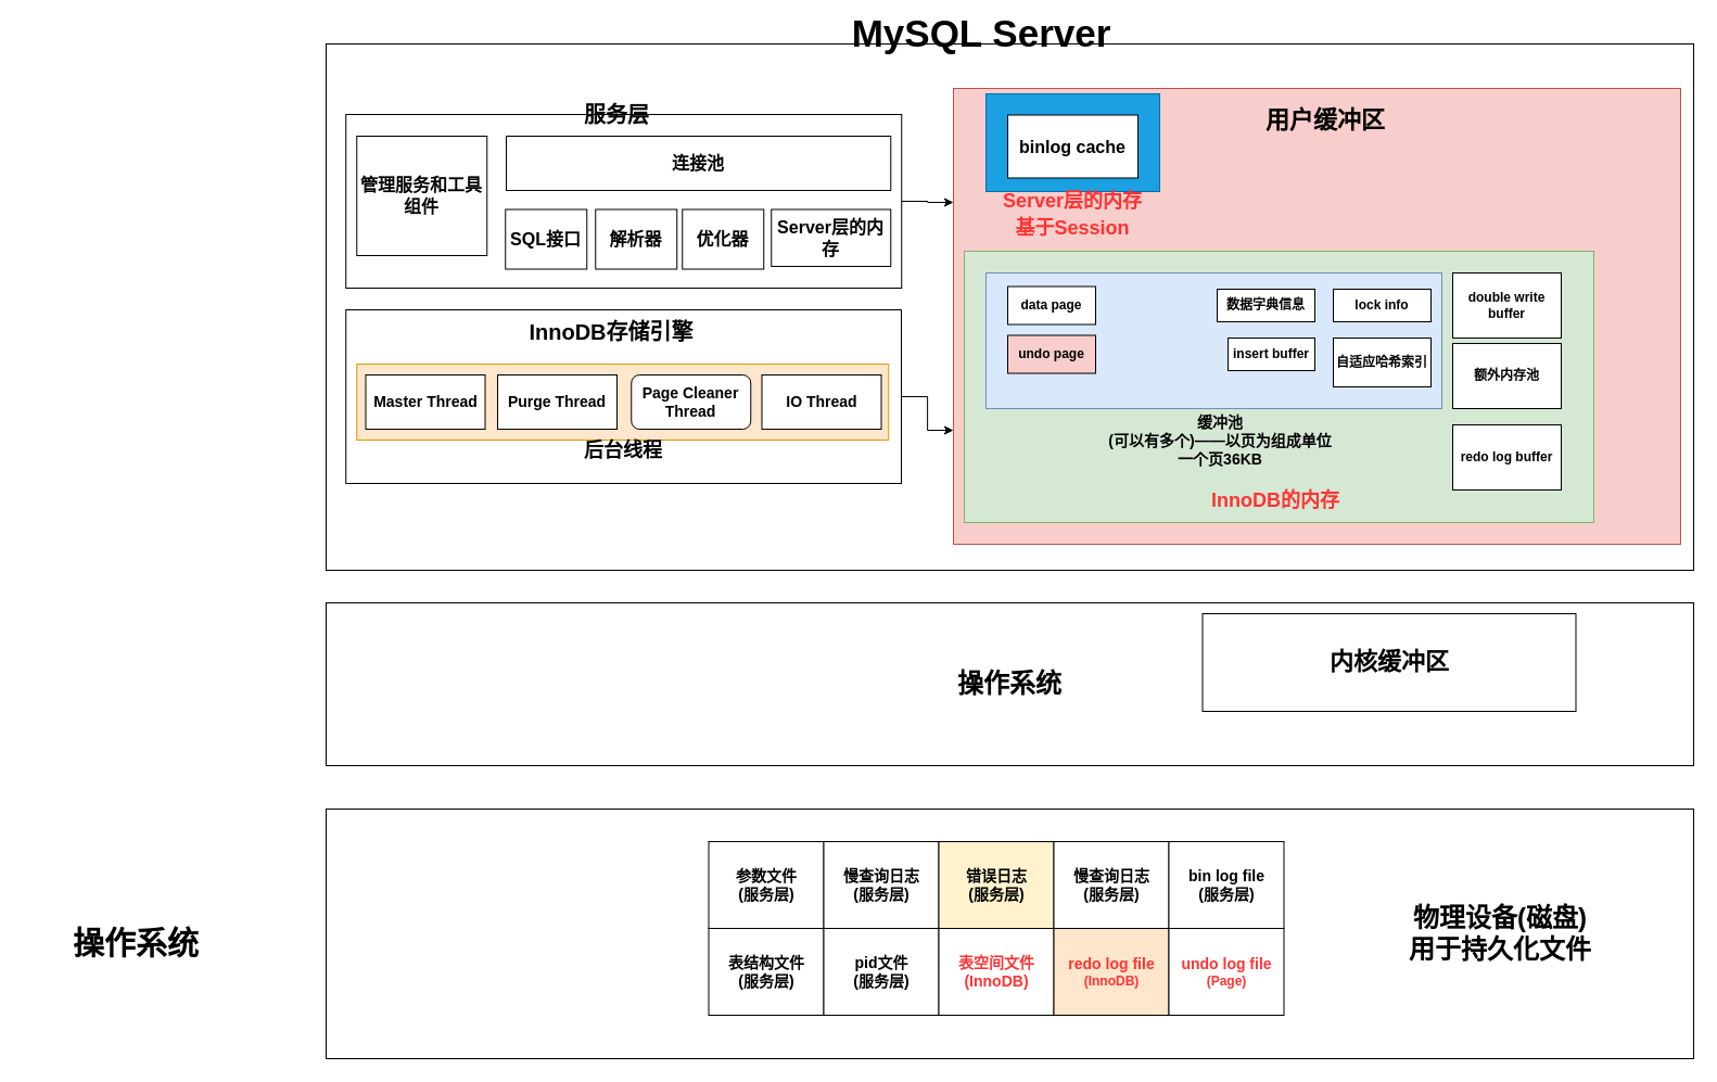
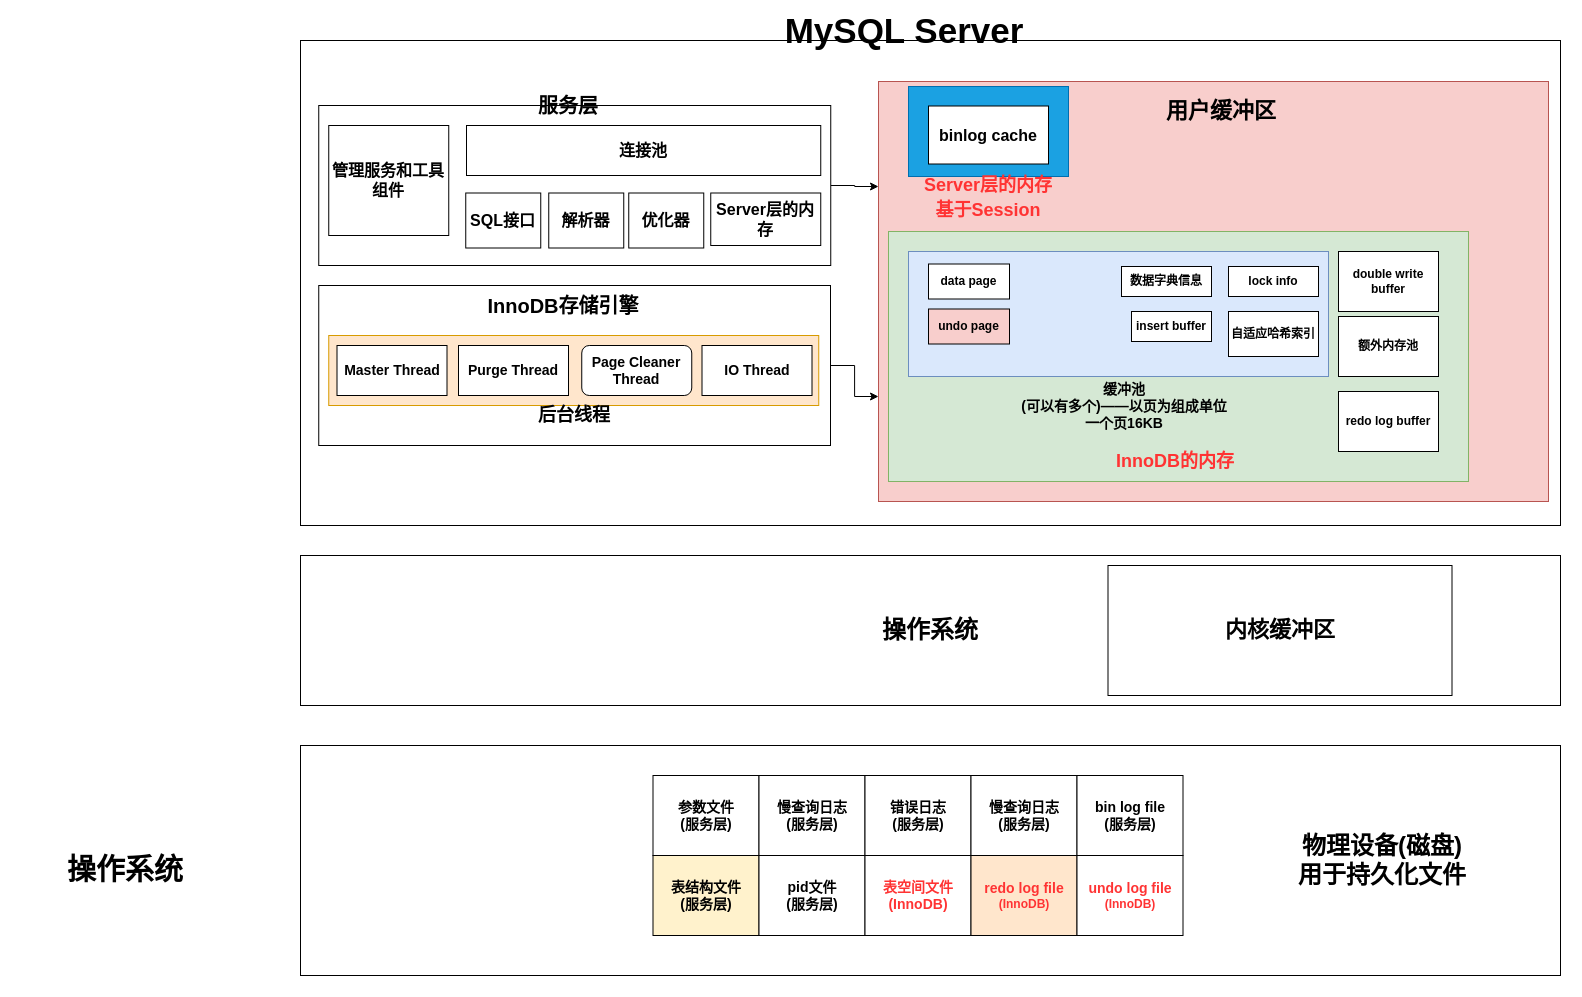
  <mxCell id="0" />
  <mxCell id="1" parent="0" />
  <mxCell id="2" value="" style="rounded=0;whiteSpace=wrap;html=1;" parent="1" vertex="1"><mxGeometry x="300" y="40" width="1260" height="485" as="geometry" /></mxCell>
  <mxCell id="3" value="" style="rounded=0;whiteSpace=wrap;html=1;fillColor=#f8cecc;strokeColor=#b85450;" parent="1" vertex="1"><mxGeometry x="878" y="81" width="670" height="420" as="geometry" /></mxCell>
  <mxCell id="4" value="" style="rounded=0;whiteSpace=wrap;html=1;fillColor=#d5e8d4;strokeColor=#82b366;" parent="1" vertex="1"><mxGeometry x="888" y="231" width="580" height="250" as="geometry" /></mxCell>
  <mxCell id="5" value="&lt;b&gt;&lt;font style=&quot;font-size: 18px&quot; color=&quot;#ff3333&quot;&gt;InnoDB的内存&lt;/font&gt;&lt;/b&gt;" style="text;html=1;strokeColor=none;fillColor=none;align=center;verticalAlign=middle;whiteSpace=wrap;rounded=0;" parent="1" vertex="1"><mxGeometry x="1056.25" y="441" width="237.5" height="40" as="geometry" /></mxCell>
  <mxCell id="6" value="" style="rounded=0;whiteSpace=wrap;html=1;fillColor=#dae8fc;strokeColor=#6c8ebf;" parent="1" vertex="1"><mxGeometry x="908" y="251" width="420" height="125" as="geometry" /></mxCell>
- <mxCell id="7" value="&lt;b style=&quot;font-size: 14px&quot;&gt;缓冲池&lt;br&gt;(可以有多个)——以页为组成单位&lt;br&gt;一个页36KB&lt;br&gt;&lt;/b&gt;" style="text;html=1;strokeColor=none;fillColor=none;align=center;verticalAlign=middle;whiteSpace=wrap;rounded=0;" parent="1" vertex="1"><mxGeometry x="919.75" y="396" width="408.25" height="20" as="geometry" /></mxCell>
+ <mxCell id="7" value="&lt;b style=&quot;font-size: 14px&quot;&gt;缓冲池&lt;br&gt;(可以有多个)——以页为组成单位&lt;br&gt;一个页16KB&lt;br&gt;&lt;/b&gt;" style="text;html=1;strokeColor=none;fillColor=none;align=center;verticalAlign=middle;whiteSpace=wrap;rounded=0;" parent="1" vertex="1"><mxGeometry x="919.75" y="396" width="408.25" height="20" as="geometry" /></mxCell>
  <mxCell id="8" value="&lt;b&gt;insert buffer&lt;/b&gt;" style="rounded=0;whiteSpace=wrap;html=1;" parent="1" vertex="1"><mxGeometry x="1131" y="311" width="80" height="30" as="geometry" /></mxCell>
  <mxCell id="9" value="&lt;b&gt;自适应哈希索引&lt;/b&gt;" style="rounded=0;whiteSpace=wrap;html=1;" parent="1" vertex="1"><mxGeometry x="1228" y="311" width="90" height="45" as="geometry" /></mxCell>
  <mxCell id="10" value="&lt;b&gt;数据字典信息&lt;/b&gt;" style="rounded=0;whiteSpace=wrap;html=1;" parent="1" vertex="1"><mxGeometry x="1121" y="266" width="90" height="30" as="geometry" /></mxCell>
  <mxCell id="11" value="&lt;b&gt;lock info&lt;/b&gt;" style="rounded=0;whiteSpace=wrap;html=1;" parent="1" vertex="1"><mxGeometry x="1228" y="266" width="90" height="30" as="geometry" /></mxCell>
  <mxCell id="12" value="&lt;b&gt;redo log buffer&lt;/b&gt;" style="rounded=0;whiteSpace=wrap;html=1;" parent="1" vertex="1"><mxGeometry x="1338" y="391" width="100" height="60" as="geometry" /></mxCell>
  <mxCell id="13" style="edgeStyle=orthogonalEdgeStyle;rounded=0;orthogonalLoop=1;jettySize=auto;html=1;exitX=1;exitY=0.5;exitDx=0;exitDy=0;entryX=0;entryY=0.75;entryDx=0;entryDy=0;" edge="1" parent="1" source="14" target="3"><mxGeometry relative="1" as="geometry" /></mxCell>
  <mxCell id="14" value="" style="rounded=0;whiteSpace=wrap;html=1;" parent="1" vertex="1"><mxGeometry x="318.25" y="285" width="511.75" height="160" as="geometry" /></mxCell>
  <mxCell id="15" value="&lt;b&gt;&lt;font style=&quot;font-size: 20px&quot;&gt;InnoDB存储引擎&lt;/font&gt;&lt;/b&gt;" style="text;html=1;strokeColor=none;fillColor=none;align=center;verticalAlign=middle;whiteSpace=wrap;rounded=0;" parent="1" vertex="1"><mxGeometry x="472.5" y="295" width="180" height="20" as="geometry" /></mxCell>
  <mxCell id="16" value="" style="rounded=0;whiteSpace=wrap;html=1;fillColor=#ffe6cc;strokeColor=#d79b00;" parent="1" vertex="1"><mxGeometry x="328.25" y="335" width="490" height="70" as="geometry" /></mxCell>
  <mxCell id="17" value="&lt;b&gt;&lt;font style=&quot;font-size: 18px&quot;&gt;后台线程&lt;/font&gt;&lt;/b&gt;" style="text;html=1;strokeColor=none;fillColor=none;align=center;verticalAlign=middle;whiteSpace=wrap;rounded=0;" parent="1" vertex="1"><mxGeometry x="484.25" y="405" width="180" height="20" as="geometry" /></mxCell>
  <mxCell id="18" value="&lt;b&gt;&lt;font style=&quot;font-size: 14px&quot;&gt;Master Thread&lt;/font&gt;&lt;/b&gt;" style="rounded=0;whiteSpace=wrap;html=1;" parent="1" vertex="1"><mxGeometry x="336.5" y="345" width="110" height="50" as="geometry" /></mxCell>
  <mxCell id="19" value="&lt;b&gt;&lt;font style=&quot;font-size: 14px&quot;&gt;IO Thread&lt;/font&gt;&lt;/b&gt;" style="rounded=0;whiteSpace=wrap;html=1;" parent="1" vertex="1"><mxGeometry x="701.5" y="345" width="110" height="50" as="geometry" /></mxCell>
  <mxCell id="20" value="&lt;b&gt;&lt;font style=&quot;font-size: 14px&quot;&gt;Purge Thread&lt;/font&gt;&lt;/b&gt;" style="rounded=0;whiteSpace=wrap;html=1;" parent="1" vertex="1"><mxGeometry x="458" y="345" width="110" height="50" as="geometry" /></mxCell>
  <mxCell id="21" value="&lt;b&gt;&lt;font style=&quot;font-size: 14px&quot;&gt;Page Cleaner Thread&lt;/font&gt;&lt;/b&gt;" style="whiteSpace=wrap;html=1;rounded=1;" parent="1" vertex="1"><mxGeometry x="581.25" y="345" width="110" height="50" as="geometry" /></mxCell>
  <mxCell id="22" value="&lt;b&gt;额外内存池&lt;/b&gt;" style="rounded=0;whiteSpace=wrap;html=1;" parent="1" vertex="1"><mxGeometry x="1338" y="316" width="100" height="60" as="geometry" /></mxCell>
  <mxCell id="23" value="&lt;b&gt;data page&lt;/b&gt;" style="rounded=0;whiteSpace=wrap;html=1;" parent="1" vertex="1"><mxGeometry x="928" y="263.5" width="81" height="35" as="geometry" /></mxCell>
  <mxCell id="24" value="&lt;b&gt;double write buffer&lt;/b&gt;" style="rounded=0;whiteSpace=wrap;html=1;" parent="1" vertex="1"><mxGeometry x="1338" y="251" width="100" height="60" as="geometry" /></mxCell>
  <mxCell id="25" style="edgeStyle=orthogonalEdgeStyle;rounded=0;orthogonalLoop=1;jettySize=auto;html=1;exitX=1;exitY=0.5;exitDx=0;exitDy=0;entryX=0;entryY=0.25;entryDx=0;entryDy=0;" edge="1" parent="1" source="26" target="3"><mxGeometry relative="1" as="geometry" /></mxCell>
  <mxCell id="26" value="" style="rounded=0;whiteSpace=wrap;html=1;" parent="1" vertex="1"><mxGeometry x="318.25" y="105" width="512" height="160" as="geometry" /></mxCell>
  <mxCell id="27" value="&lt;b&gt;&lt;font style=&quot;font-size: 16px&quot;&gt;管理服务和工具组件&lt;/font&gt;&lt;/b&gt;" style="rounded=0;whiteSpace=wrap;html=1;" parent="1" vertex="1"><mxGeometry x="328.25" y="125" width="120" height="110" as="geometry" /></mxCell>
  <mxCell id="28" value="&lt;b&gt;&lt;font style=&quot;font-size: 16px&quot;&gt;连接池&lt;/font&gt;&lt;/b&gt;" style="rounded=0;whiteSpace=wrap;html=1;" parent="1" vertex="1"><mxGeometry x="466" y="125" width="354.25" height="50" as="geometry" /></mxCell>
  <mxCell id="29" value="&lt;b&gt;&lt;font style=&quot;font-size: 16px&quot;&gt;SQL接口&lt;/font&gt;&lt;/b&gt;" style="rounded=0;whiteSpace=wrap;html=1;" parent="1" vertex="1"><mxGeometry x="465.25" y="192.5" width="75" height="55" as="geometry" /></mxCell>
  <mxCell id="30" value="&lt;span style=&quot;font-size: 16px&quot;&gt;&lt;b&gt;解析器&lt;/b&gt;&lt;/span&gt;&lt;span style=&quot;color: rgba(0 , 0 , 0 , 0) ; font-family: monospace ; font-size: 0px&quot;&gt;%3CmxGraphModel%3E%3Croot%3E%3CmxCell%20id%3D%220%22%2F%3E%3CmxCell%20id%3D%221%22%20parent%3D%220%22%2F%3E%3CmxCell%20id%3D%222%22%20value%3D%22%26lt%3Bb%26gt%3B%26lt%3Bfont%20style%3D%26quot%3Bfont-size%3A%2016px%26quot%3B%26gt%3BSQL%E6%8E%A5%E5%8F%A3%26lt%3B%2Ffont%26gt%3B%26lt%3B%2Fb%26gt%3B%22%20style%3D%22rounded%3D0%3BwhiteSpace%3Dwrap%3Bhtml%3D1%3B%22%20vertex%3D%221%22%20parent%3D%221%22%3E%3CmxGeometry%20x%3D%22355%22%20y%3D%22195%22%20width%3D%2275%22%20height%3D%2255%22%20as%3D%22geometry%22%2F%3E%3C%2FmxCell%3E%3C%2Froot%3E%3C%2FmxGraphModel%3E&lt;/span&gt;" style="rounded=0;whiteSpace=wrap;html=1;" parent="1" vertex="1"><mxGeometry x="548.25" y="192.5" width="75" height="55" as="geometry" /></mxCell>
  <mxCell id="31" value="&lt;span style=&quot;font-size: 16px&quot;&gt;&lt;b&gt;优化器&lt;/b&gt;&lt;/span&gt;" style="rounded=0;whiteSpace=wrap;html=1;" parent="1" vertex="1"><mxGeometry x="628.25" y="192.5" width="75" height="55" as="geometry" /></mxCell>
  <mxCell id="32" value="&lt;span style=&quot;font-size: 16px&quot;&gt;&lt;b&gt;Server层的内存&lt;/b&gt;&lt;/span&gt;" style="rounded=0;whiteSpace=wrap;html=1;" parent="1" vertex="1"><mxGeometry x="710.25" y="192.5" width="110" height="52.5" as="geometry" /></mxCell>
  <mxCell id="33" value="&lt;span style=&quot;font-size: 20px&quot;&gt;&lt;b&gt;服务层&lt;/b&gt;&lt;/span&gt;" style="text;html=1;strokeColor=none;fillColor=none;align=center;verticalAlign=middle;whiteSpace=wrap;rounded=0;" parent="1" vertex="1"><mxGeometry x="478.25" y="95" width="180" height="20" as="geometry" /></mxCell>
  <mxCell id="34" value="&lt;font size=&quot;1&quot;&gt;&lt;b style=&quot;font-size: 29px&quot;&gt;操作系统&lt;/b&gt;&lt;/font&gt;" style="text;html=1;strokeColor=none;fillColor=none;align=center;verticalAlign=middle;whiteSpace=wrap;rounded=0;" parent="1" vertex="1"><mxGeometry x="20" y="860" width="210" height="20" as="geometry" /></mxCell>
  <mxCell id="35" value="&lt;font size=&quot;1&quot;&gt;&lt;b style=&quot;font-size: 35px&quot;&gt;MySQL Server&lt;/b&gt;&lt;/font&gt;" style="text;html=1;strokeColor=none;fillColor=none;align=center;verticalAlign=middle;whiteSpace=wrap;rounded=0;" parent="1" vertex="1"><mxGeometry x="738.5" y="20" width="329.5" height="20" as="geometry" /></mxCell>
  <mxCell id="36" value="&lt;b&gt;undo page&lt;/b&gt;" style="rounded=0;whiteSpace=wrap;html=1;fillColor=#f8cecc;" parent="1" vertex="1"><mxGeometry x="928" y="308.5" width="81" height="35" as="geometry" /></mxCell>
  <mxCell id="37" value="" style="rounded=0;whiteSpace=wrap;html=1;fillColor=#1ba1e2;strokeColor=#006EAF;fontColor=#ffffff;" parent="1" vertex="1"><mxGeometry x="908" y="86" width="160" height="90" as="geometry" /></mxCell>
  <mxCell id="38" value="&lt;span style=&quot;font-size: 20px&quot;&gt;&lt;b style=&quot;font-size: 18px&quot;&gt;&lt;font color=&quot;#ff3333&quot; style=&quot;font-size: 18px&quot;&gt;Server层的内存&lt;br&gt;基于Session&lt;/font&gt;&lt;br&gt;&lt;/b&gt;&lt;/span&gt;" style="text;html=1;strokeColor=none;fillColor=none;align=center;verticalAlign=middle;whiteSpace=wrap;rounded=0;" parent="1" vertex="1"><mxGeometry x="903" y="186" width="170" height="20" as="geometry" /></mxCell>
  <mxCell id="39" value="&lt;b&gt;&lt;font style=&quot;font-size: 16px&quot;&gt;binlog cache&lt;/font&gt;&lt;/b&gt;" style="rounded=0;whiteSpace=wrap;html=1;" parent="1" vertex="1"><mxGeometry x="928" y="105.5" width="120" height="58" as="geometry" /></mxCell>
  <mxCell id="40" value="&lt;b&gt;&lt;font style=&quot;font-size: 22px&quot;&gt;用户缓冲区&lt;/font&gt;&lt;/b&gt;" style="text;html=1;strokeColor=none;fillColor=none;align=center;verticalAlign=middle;whiteSpace=wrap;rounded=0;" vertex="1" parent="1"><mxGeometry x="1131" y="101" width="180" height="20" as="geometry" /></mxCell>
  <mxCell id="41" value="&lt;b&gt;&lt;font style=&quot;font-size: 24px&quot;&gt;操作系统&lt;/font&gt;&lt;/b&gt;" style="rounded=0;whiteSpace=wrap;html=1;" vertex="1" parent="1"><mxGeometry x="300" y="555" width="1260" height="150" as="geometry" /></mxCell>
- <mxCell id="42" value="&lt;b&gt;&lt;font style=&quot;font-size: 22px&quot;&gt;内核缓冲区&lt;/font&gt;&lt;/b&gt;" style="rounded=0;whiteSpace=wrap;html=1;" vertex="1" parent="1"><mxGeometry x="1107.5" y="565" width="344" height="90" as="geometry" /></mxCell>
+ <mxCell id="42" value="&lt;b&gt;&lt;font style=&quot;font-size: 22px&quot;&gt;内核缓冲区&lt;/font&gt;&lt;/b&gt;" style="rounded=0;whiteSpace=wrap;html=1;" vertex="1" parent="1"><mxGeometry x="1107.5" y="565" width="344" height="130" as="geometry" /></mxCell>
  <mxCell id="43" value="" style="rounded=0;whiteSpace=wrap;html=1;" vertex="1" parent="1"><mxGeometry x="300" y="745" width="1260" height="230" as="geometry" /></mxCell>
  <mxCell id="44" value="&lt;b&gt;&lt;font style=&quot;font-size: 24px&quot;&gt;物理设备(磁盘)&lt;br&gt;用于持久化文件&lt;br&gt;&lt;/font&gt;&lt;/b&gt;" style="text;html=1;strokeColor=none;fillColor=none;align=center;verticalAlign=middle;whiteSpace=wrap;rounded=0;" vertex="1" parent="1"><mxGeometry x="1216" y="850" width="332" height="20" as="geometry" /></mxCell>
  <mxCell id="45" value="&lt;b style=&quot;font-size: 14px&quot;&gt;参数文件&lt;br&gt;(服务层)&lt;/b&gt;" style="rounded=0;whiteSpace=wrap;html=1;" parent="1" vertex="1"><mxGeometry x="652.5" y="775" width="106" height="80" as="geometry" /></mxCell>
  <mxCell id="46" value="&lt;b style=&quot;font-size: 14px&quot;&gt;慢查询日志&lt;br&gt;(服务层)&lt;/b&gt;" style="rounded=0;whiteSpace=wrap;html=1;" parent="1" vertex="1"><mxGeometry x="758.5" y="775" width="106" height="80" as="geometry" /></mxCell>
- <mxCell id="47" value="&lt;b style=&quot;font-size: 14px&quot;&gt;错误日志&lt;br&gt;(服务层)&lt;/b&gt;" style="rounded=0;whiteSpace=wrap;html=1;fillColor=#fff2cc;" parent="1" vertex="1"><mxGeometry x="864.5" y="775" width="106" height="80" as="geometry" /></mxCell>
+ <mxCell id="47" value="&lt;b style=&quot;font-size: 14px&quot;&gt;错误日志&lt;br&gt;(服务层)&lt;/b&gt;" style="rounded=0;whiteSpace=wrap;html=1;" parent="1" vertex="1"><mxGeometry x="864.5" y="775" width="106" height="80" as="geometry" /></mxCell>
  <mxCell id="48" value="&lt;b style=&quot;font-size: 14px&quot;&gt;慢查询日志&lt;br&gt;(服务层)&lt;/b&gt;" style="rounded=0;whiteSpace=wrap;html=1;" parent="1" vertex="1"><mxGeometry x="970.5" y="775" width="106" height="80" as="geometry" /></mxCell>
  <mxCell id="49" value="&lt;b style=&quot;font-size: 14px&quot;&gt;bin log file&lt;br&gt;(服务层)&lt;/b&gt;" style="rounded=0;whiteSpace=wrap;html=1;" parent="1" vertex="1"><mxGeometry x="1076.5" y="775" width="106" height="80" as="geometry" /></mxCell>
- <mxCell id="50" value="&lt;b style=&quot;font-size: 14px&quot;&gt;表结构文件&lt;br&gt;(服务层)&lt;/b&gt;" style="rounded=0;whiteSpace=wrap;html=1;" parent="1" vertex="1"><mxGeometry x="652.5" y="855" width="106" height="80" as="geometry" /></mxCell>
+ <mxCell id="50" value="&lt;b style=&quot;font-size: 14px&quot;&gt;表结构文件&lt;br&gt;(服务层)&lt;/b&gt;" style="rounded=0;whiteSpace=wrap;html=1;fillColor=#fff2cc;" parent="1" vertex="1"><mxGeometry x="652.5" y="855" width="106" height="80" as="geometry" /></mxCell>
  <mxCell id="51" value="&lt;b style=&quot;font-size: 14px&quot;&gt;pid文件&lt;br&gt;(服务层)&lt;/b&gt;" style="rounded=0;whiteSpace=wrap;html=1;" parent="1" vertex="1"><mxGeometry x="758.5" y="855" width="106" height="80" as="geometry" /></mxCell>
  <mxCell id="52" value="&lt;b style=&quot;font-size: 14px&quot;&gt;&lt;font color=&quot;#ff3333&quot;&gt;表空间文件&lt;br&gt;(InnoDB)&lt;/font&gt;&lt;br&gt;&lt;/b&gt;" style="rounded=0;whiteSpace=wrap;html=1;" parent="1" vertex="1"><mxGeometry x="864.5" y="855" width="106" height="80" as="geometry" /></mxCell>
  <mxCell id="53" value="&lt;b&gt;&lt;font color=&quot;#ff3333&quot;&gt;&lt;span style=&quot;font-size: 14px&quot;&gt;redo log file&lt;br&gt;&lt;/span&gt;(InnoDB)&lt;/font&gt;&lt;/b&gt;" style="rounded=0;whiteSpace=wrap;html=1;fillColor=#ffe6cc;" parent="1" vertex="1"><mxGeometry x="970.5" y="855" width="106" height="80" as="geometry" /></mxCell>
- <mxCell id="54" value="&lt;font color=&quot;#ff3333&quot;&gt;&lt;b&gt;&lt;span style=&quot;font-size: 14px&quot;&gt;undo log file&lt;br&gt;&lt;/span&gt;(Page)&lt;/b&gt;&lt;/font&gt;" style="rounded=0;whiteSpace=wrap;html=1;" parent="1" vertex="1"><mxGeometry x="1076.5" y="855" width="106" height="80" as="geometry" /></mxCell>
+ <mxCell id="54" value="&lt;font color=&quot;#ff3333&quot;&gt;&lt;b&gt;&lt;span style=&quot;font-size: 14px&quot;&gt;undo log file&lt;br&gt;&lt;/span&gt;(InnoDB)&lt;/b&gt;&lt;/font&gt;" style="rounded=0;whiteSpace=wrap;html=1;" parent="1" vertex="1"><mxGeometry x="1076.5" y="855" width="106" height="80" as="geometry" /></mxCell>
